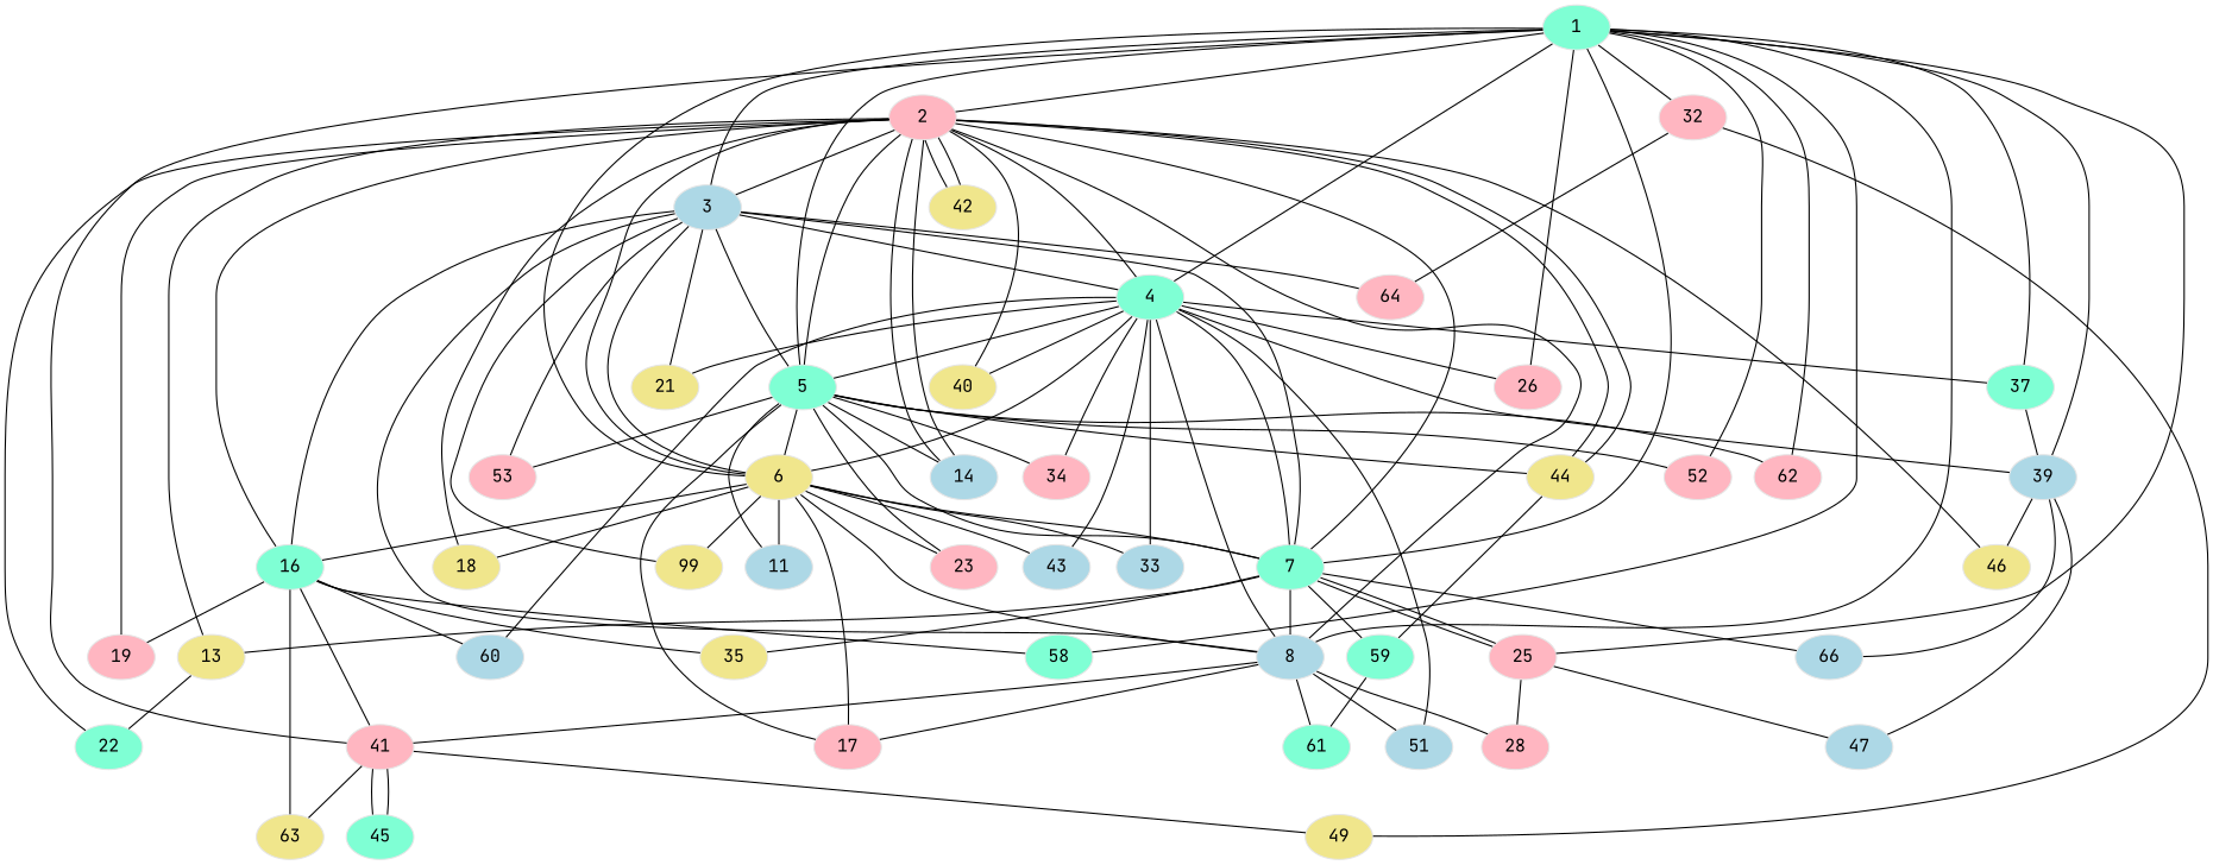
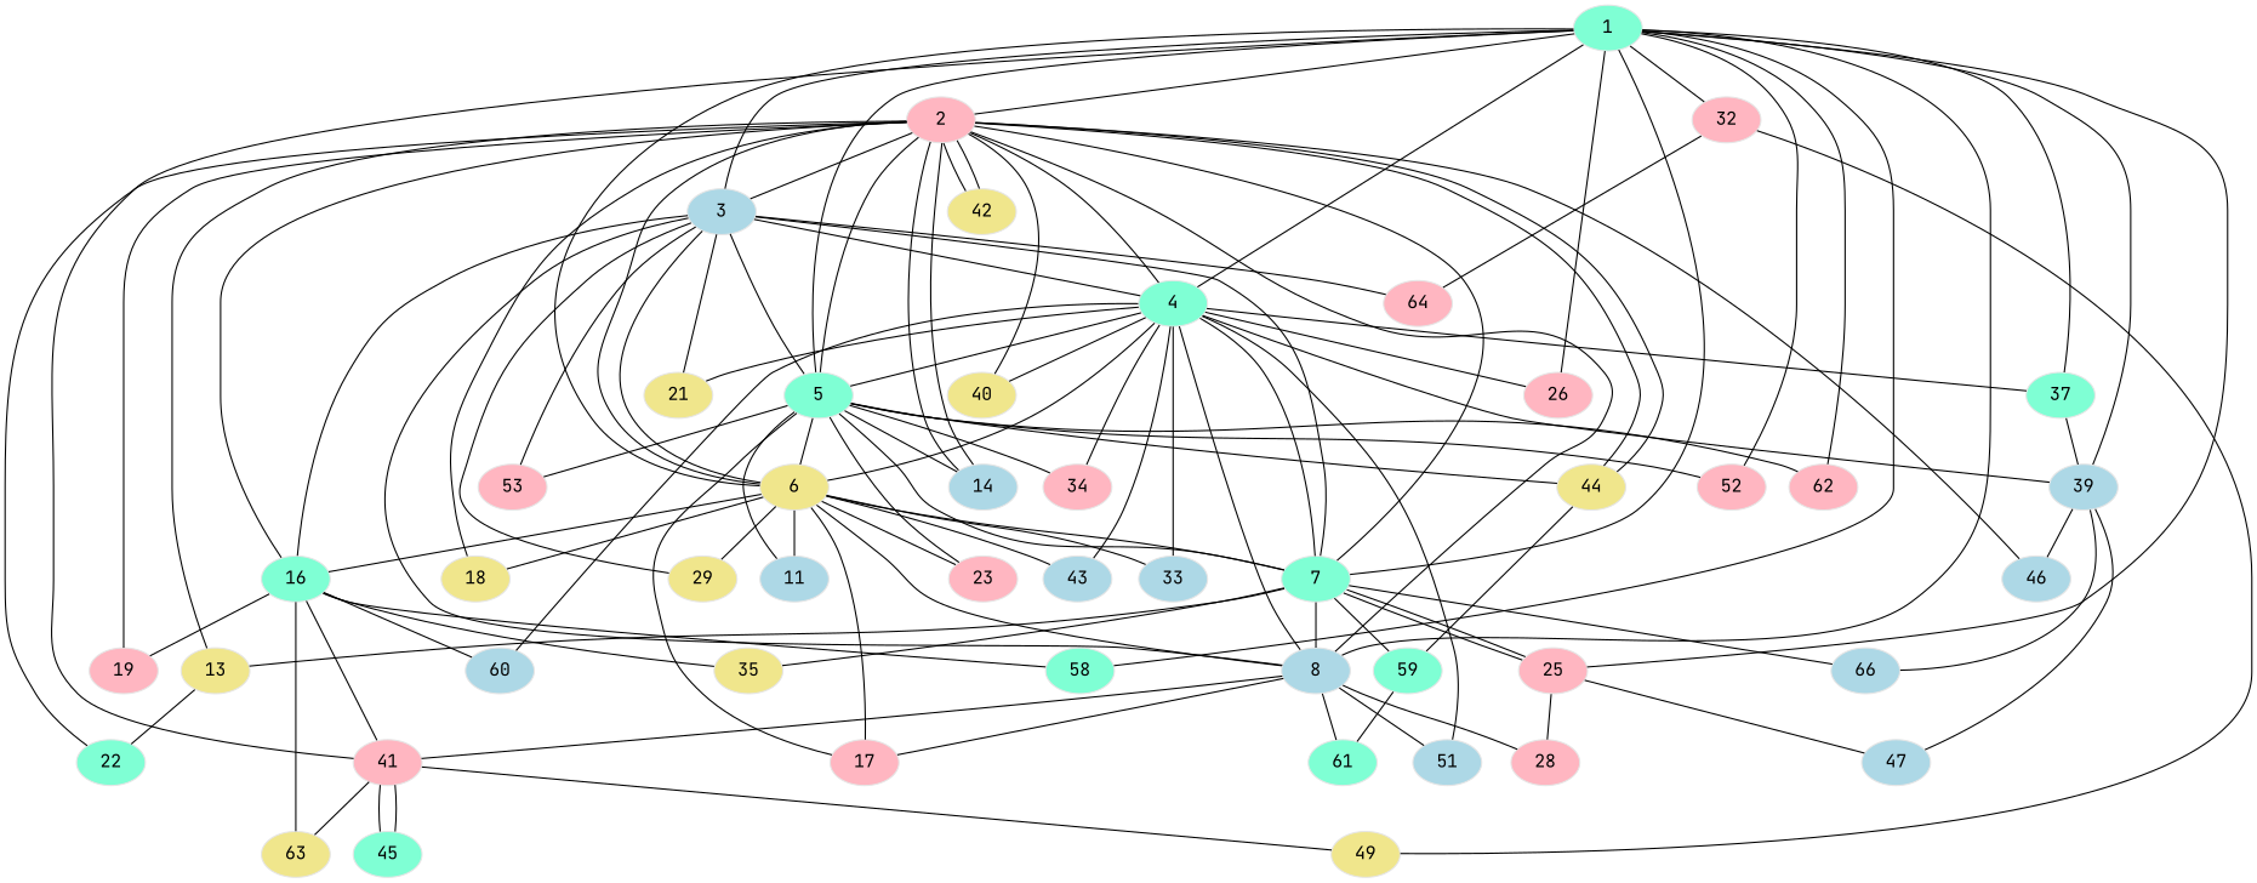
  graph {
    fontname="JetBrains Mono"
    node [color=gray90 fillcolor=lightpink fontname="JetBrains Mono" style=filled]
    edge [fontname="JetBrains Mono"]
    1 [fillcolor=aquamarine super="+10"]
    2 [super="+15"]
    3 [fillcolor=lightblue super="+12"]
    4 [fillcolor=aquamarine super="+9"]
    5 [fillcolor=aquamarine super="+24"]
    6 [fillcolor=khaki super="+20"]
    7 [fillcolor=aquamarine super="+48"]
    8 [fillcolor=lightblue super="+31"]
    25 [super="+57"]
    26 [super="+38"]
    32 [super="+55"]
    37 [fillcolor=aquamarine]
    39 [fillcolor=lightblue super="+65"]
    41 [super="+56"]
    52
    58 [fillcolor=aquamarine]
    62
    13 [fillcolor=khaki]
    14 [fillcolor=lightblue super="+36"]
    16 [fillcolor=aquamarine super="+27"]
    18 [fillcolor=khaki]
    19 [super="+54"]
    22 [fillcolor=aquamarine]
    40 [fillcolor=khaki]
    42 [fillcolor=khaki]
    44 [fillcolor=khaki super="+50"]
-   46 [fillcolor=khaki]
+   46 [fillcolor=lightblue]
    21 [fillcolor=khaki]
-   29 [fillcolor=khaki label=99]
+   29 [fillcolor=khaki]
    53
    64
    33 [fillcolor=lightblue]
    34
    43 [fillcolor=lightblue]
    51 [fillcolor=lightblue]
    60 [fillcolor=lightblue]
    11 [fillcolor=lightblue]
    23
    17
    35 [fillcolor=khaki]
    59 [fillcolor=aquamarine]
    66 [fillcolor=lightblue]
    28
    61 [fillcolor=aquamarine]
    47 [fillcolor=lightblue]
    49 [fillcolor=khaki]
    63 [fillcolor=khaki]
    45 [fillcolor=aquamarine]
    1 -- 2 [weight=2]
    1 -- 3 [weight=2]
    1 -- 4 [weight=4]
    1 -- 5 [weight=2]
    1 -- 6 [weight=3]
    1 -- 7 [weight=2]
    1 -- 8 [weight=2]
    1 -- 25
    1 -- 26 [weight=2]
    1 -- 32 [weight=3]
    1 -- 37
    1 -- 39
    1 -- 41
    1 -- 52
    1 -- 58
    1 -- 62
    2 -- 3
    2 -- 4 [weight=2]
    2 -- 5
    2 -- 6
    2 -- 7
    2 -- 8
    2 -- 13 [weight=2]
    2 -- 14
    2 -- 14
    2 -- 16
    2 -- 18
    2 -- 19 [weight=2]
    2 -- 22
    2 -- 40
    2 -- 42
    2 -- 42
    2 -- 44
    2 -- 44
    2 -- 46
    3 -- 4 [weight=2]
    3 -- 5
    3 -- 6
    3 -- 7
    3 -- 8 [weight=2]
    3 -- 16
    3 -- 21
    3 -- 29
    3 -- 53
    3 -- 64
    4 -- 5 [weight=2]
    4 -- 6 [weight=2]
    4 -- 7 [weight=2]
    4 -- 8 [weight=2]
    4 -- 26
    4 -- 37
    4 -- 39
    4 -- 40
    4 -- 21
    4 -- 33
    4 -- 34
    4 -- 43
    4 -- 51
    4 -- 60
    5 -- 6
    5 -- 7
    5 -- 52
    5 -- 62
    5 -- 14
    5 -- 44
    5 -- 53
    5 -- 34
    5 -- 11
    5 -- 23 [weight=2]
    5 -- 17
    6 -- 7
    6 -- 8
    6 -- 16
    6 -- 18
    6 -- 29
    6 -- 33
    6 -- 43
    6 -- 11
    6 -- 23
    6 -- 17
    7 -- 8 [weight=3]
    7 -- 25
    7 -- 25
    7 -- 13
    7 -- 35
    7 -- 59
    7 -- 66
    8 -- 41
    8 -- 51
    8 -- 17
    8 -- 28
    8 -- 61
    25 -- 28
    25 -- 47
    32 -- 64
    32 -- 49
    37 -- 39
    39 -- 46
    39 -- 66
    39 -- 47
    41 -- 49
    41 -- 63
    41 -- 45
    41 -- 45
    13 -- 22
    16 -- 41
    16 -- 58
    16 -- 19
    16 -- 60
    16 -- 35
    16 -- 63
    44 -- 59
    59 -- 61
  }
